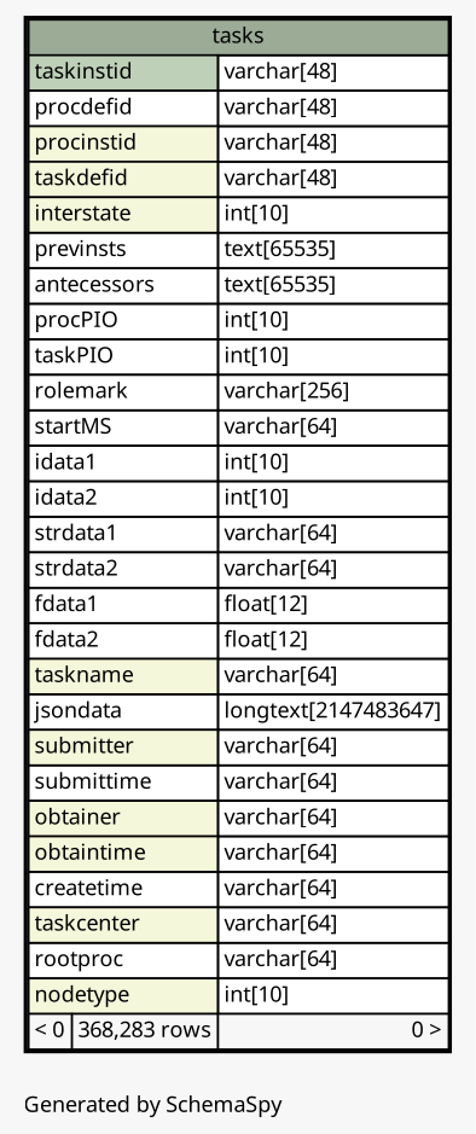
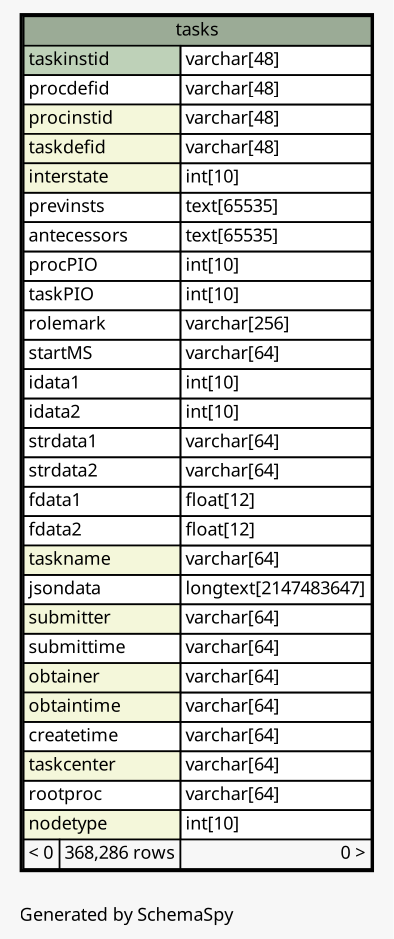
  digraph {
    bgcolor="#f7f7f7"
    fontname="Microsoft YaHei"
    fontsize=11
    label="\nGenerated by SchemaSpy"
    labeljust=l
    nodesep=0.18
    rankdir=RL
    ranksep=0.46
-   n1 [fontname="Microsoft YaHei" fontsize=11 label=<     <TABLE BORDER="2" CELLBORDER="1" CELLSPACING="0" BGCOLOR="#ffffff">       <TR><TD COLSPAN="3" BGCOLOR="#9bab96" ALIGN="CENTER">tasks</TD></TR>       <TR><TD PORT="taskinstid" COLSPAN="2" BGCOLOR="#bed1b8" ALIGN="LEFT">taskinstid</TD><TD PORT="taskinstid.type" ALIGN="LEFT">varchar[48]</TD></TR>       <TR><TD PORT="procdefid" COLSPAN="2" ALIGN="LEFT">procdefid</TD><TD PORT="procdefid.type" ALIGN="LEFT">varchar[48]</TD></TR>       <TR><TD PORT="procinstid" COLSPAN="2" BGCOLOR="#f4f7da" ALIGN="LEFT">procinstid</TD><TD PORT="procinstid.type" ALIGN="LEFT">varchar[48]</TD></TR>       <TR><TD PORT="taskdefid" COLSPAN="2" BGCOLOR="#f4f7da" ALIGN="LEFT">taskdefid</TD><TD PORT="taskdefid.type" ALIGN="LEFT">varchar[48]</TD></TR>       <TR><TD PORT="interstate" COLSPAN="2" BGCOLOR="#f4f7da" ALIGN="LEFT">interstate</TD><TD PORT="interstate.type" ALIGN="LEFT">int[10]</TD></TR>       <TR><TD PORT="previnsts" COLSPAN="2" ALIGN="LEFT">previnsts</TD><TD PORT="previnsts.type" ALIGN="LEFT">text[65535]</TD></TR>       <TR><TD PORT="antecessors" COLSPAN="2" ALIGN="LEFT">antecessors</TD><TD PORT="antecessors.type" ALIGN="LEFT">text[65535]</TD></TR>       <TR><TD PORT="procPIO" COLSPAN="2" ALIGN="LEFT">procPIO</TD><TD PORT="procPIO.type" ALIGN="LEFT">int[10]</TD></TR>       <TR><TD PORT="taskPIO" COLSPAN="2" ALIGN="LEFT">taskPIO</TD><TD PORT="taskPIO.type" ALIGN="LEFT">int[10]</TD></TR>       <TR><TD PORT="rolemark" COLSPAN="2" ALIGN="LEFT">rolemark</TD><TD PORT="rolemark.type" ALIGN="LEFT">varchar[256]</TD></TR>       <TR><TD PORT="startMS" COLSPAN="2" ALIGN="LEFT">startMS</TD><TD PORT="startMS.type" ALIGN="LEFT">varchar[64]</TD></TR>       <TR><TD PORT="idata1" COLSPAN="2" ALIGN="LEFT">idata1</TD><TD PORT="idata1.type" ALIGN="LEFT">int[10]</TD></TR>       <TR><TD PORT="idata2" COLSPAN="2" ALIGN="LEFT">idata2</TD><TD PORT="idata2.type" ALIGN="LEFT">int[10]</TD></TR>       <TR><TD PORT="strdata1" COLSPAN="2" ALIGN="LEFT">strdata1</TD><TD PORT="strdata1.type" ALIGN="LEFT">varchar[64]</TD></TR>       <TR><TD PORT="strdata2" COLSPAN="2" ALIGN="LEFT">strdata2</TD><TD PORT="strdata2.type" ALIGN="LEFT">varchar[64]</TD></TR>       <TR><TD PORT="fdata1" COLSPAN="2" ALIGN="LEFT">fdata1</TD><TD PORT="fdata1.type" ALIGN="LEFT">float[12]</TD></TR>       <TR><TD PORT="fdata2" COLSPAN="2" ALIGN="LEFT">fdata2</TD><TD PORT="fdata2.type" ALIGN="LEFT">float[12]</TD></TR>       <TR><TD PORT="taskname" COLSPAN="2" BGCOLOR="#f4f7da" ALIGN="LEFT">taskname</TD><TD PORT="taskname.type" ALIGN="LEFT">varchar[64]</TD></TR>       <TR><TD PORT="jsondata" COLSPAN="2" ALIGN="LEFT">jsondata</TD><TD PORT="jsondata.type" ALIGN="LEFT">longtext[2147483647]</TD></TR>       <TR><TD PORT="submitter" COLSPAN="2" BGCOLOR="#f4f7da" ALIGN="LEFT">submitter</TD><TD PORT="submitter.type" ALIGN="LEFT">varchar[64]</TD></TR>       <TR><TD PORT="submittime" COLSPAN="2" ALIGN="LEFT">submittime</TD><TD PORT="submittime.type" ALIGN="LEFT">varchar[64]</TD></TR>       <TR><TD PORT="obtainer" COLSPAN="2" BGCOLOR="#f4f7da" ALIGN="LEFT">obtainer</TD><TD PORT="obtainer.type" ALIGN="LEFT">varchar[64]</TD></TR>       <TR><TD PORT="obtaintime" COLSPAN="2" BGCOLOR="#f4f7da" ALIGN="LEFT">obtaintime</TD><TD PORT="obtaintime.type" ALIGN="LEFT">varchar[64]</TD></TR>       <TR><TD PORT="createtime" COLSPAN="2" ALIGN="LEFT">createtime</TD><TD PORT="createtime.type" ALIGN="LEFT">varchar[64]</TD></TR>       <TR><TD PORT="taskcenter" COLSPAN="2" BGCOLOR="#f4f7da" ALIGN="LEFT">taskcenter</TD><TD PORT="taskcenter.type" ALIGN="LEFT">varchar[64]</TD></TR>       <TR><TD PORT="rootproc" COLSPAN="2" ALIGN="LEFT">rootproc</TD><TD PORT="rootproc.type" ALIGN="LEFT">varchar[64]</TD></TR>       <TR><TD PORT="nodetype" COLSPAN="2" BGCOLOR="#f4f7da" ALIGN="LEFT">nodetype</TD><TD PORT="nodetype.type" ALIGN="LEFT">int[10]</TD></TR>       <TR><TD ALIGN="LEFT" BGCOLOR="#f7f7f7">&lt; 0</TD><TD ALIGN="RIGHT" BGCOLOR="#f7f7f7">368,283 rows</TD><TD ALIGN="RIGHT" BGCOLOR="#f7f7f7">0 &gt;</TD></TR>     </TABLE>> shape=plaintext]
+   n1 [fontname="Microsoft YaHei" fontsize=11 label=<     <TABLE BORDER="2" CELLBORDER="1" CELLSPACING="0" BGCOLOR="#ffffff">       <TR><TD COLSPAN="3" BGCOLOR="#9bab96" ALIGN="CENTER">tasks</TD></TR>       <TR><TD PORT="taskinstid" COLSPAN="2" BGCOLOR="#bed1b8" ALIGN="LEFT">taskinstid</TD><TD PORT="taskinstid.type" ALIGN="LEFT">varchar[48]</TD></TR>       <TR><TD PORT="procdefid" COLSPAN="2" ALIGN="LEFT">procdefid</TD><TD PORT="procdefid.type" ALIGN="LEFT">varchar[48]</TD></TR>       <TR><TD PORT="procinstid" COLSPAN="2" BGCOLOR="#f4f7da" ALIGN="LEFT">procinstid</TD><TD PORT="procinstid.type" ALIGN="LEFT">varchar[48]</TD></TR>       <TR><TD PORT="taskdefid" COLSPAN="2" BGCOLOR="#f4f7da" ALIGN="LEFT">taskdefid</TD><TD PORT="taskdefid.type" ALIGN="LEFT">varchar[48]</TD></TR>       <TR><TD PORT="interstate" COLSPAN="2" BGCOLOR="#f4f7da" ALIGN="LEFT">interstate</TD><TD PORT="interstate.type" ALIGN="LEFT">int[10]</TD></TR>       <TR><TD PORT="previnsts" COLSPAN="2" ALIGN="LEFT">previnsts</TD><TD PORT="previnsts.type" ALIGN="LEFT">text[65535]</TD></TR>       <TR><TD PORT="antecessors" COLSPAN="2" ALIGN="LEFT">antecessors</TD><TD PORT="antecessors.type" ALIGN="LEFT">text[65535]</TD></TR>       <TR><TD PORT="procPIO" COLSPAN="2" ALIGN="LEFT">procPIO</TD><TD PORT="procPIO.type" ALIGN="LEFT">int[10]</TD></TR>       <TR><TD PORT="taskPIO" COLSPAN="2" ALIGN="LEFT">taskPIO</TD><TD PORT="taskPIO.type" ALIGN="LEFT">int[10]</TD></TR>       <TR><TD PORT="rolemark" COLSPAN="2" ALIGN="LEFT">rolemark</TD><TD PORT="rolemark.type" ALIGN="LEFT">varchar[256]</TD></TR>       <TR><TD PORT="startMS" COLSPAN="2" ALIGN="LEFT">startMS</TD><TD PORT="startMS.type" ALIGN="LEFT">varchar[64]</TD></TR>       <TR><TD PORT="idata1" COLSPAN="2" ALIGN="LEFT">idata1</TD><TD PORT="idata1.type" ALIGN="LEFT">int[10]</TD></TR>       <TR><TD PORT="idata2" COLSPAN="2" ALIGN="LEFT">idata2</TD><TD PORT="idata2.type" ALIGN="LEFT">int[10]</TD></TR>       <TR><TD PORT="strdata1" COLSPAN="2" ALIGN="LEFT">strdata1</TD><TD PORT="strdata1.type" ALIGN="LEFT">varchar[64]</TD></TR>       <TR><TD PORT="strdata2" COLSPAN="2" ALIGN="LEFT">strdata2</TD><TD PORT="strdata2.type" ALIGN="LEFT">varchar[64]</TD></TR>       <TR><TD PORT="fdata1" COLSPAN="2" ALIGN="LEFT">fdata1</TD><TD PORT="fdata1.type" ALIGN="LEFT">float[12]</TD></TR>       <TR><TD PORT="fdata2" COLSPAN="2" ALIGN="LEFT">fdata2</TD><TD PORT="fdata2.type" ALIGN="LEFT">float[12]</TD></TR>       <TR><TD PORT="taskname" COLSPAN="2" BGCOLOR="#f4f7da" ALIGN="LEFT">taskname</TD><TD PORT="taskname.type" ALIGN="LEFT">varchar[64]</TD></TR>       <TR><TD PORT="jsondata" COLSPAN="2" ALIGN="LEFT">jsondata</TD><TD PORT="jsondata.type" ALIGN="LEFT">longtext[2147483647]</TD></TR>       <TR><TD PORT="submitter" COLSPAN="2" BGCOLOR="#f4f7da" ALIGN="LEFT">submitter</TD><TD PORT="submitter.type" ALIGN="LEFT">varchar[64]</TD></TR>       <TR><TD PORT="submittime" COLSPAN="2" ALIGN="LEFT">submittime</TD><TD PORT="submittime.type" ALIGN="LEFT">varchar[64]</TD></TR>       <TR><TD PORT="obtainer" COLSPAN="2" BGCOLOR="#f4f7da" ALIGN="LEFT">obtainer</TD><TD PORT="obtainer.type" ALIGN="LEFT">varchar[64]</TD></TR>       <TR><TD PORT="obtaintime" COLSPAN="2" BGCOLOR="#f4f7da" ALIGN="LEFT">obtaintime</TD><TD PORT="obtaintime.type" ALIGN="LEFT">varchar[64]</TD></TR>       <TR><TD PORT="createtime" COLSPAN="2" ALIGN="LEFT">createtime</TD><TD PORT="createtime.type" ALIGN="LEFT">varchar[64]</TD></TR>       <TR><TD PORT="taskcenter" COLSPAN="2" BGCOLOR="#f4f7da" ALIGN="LEFT">taskcenter</TD><TD PORT="taskcenter.type" ALIGN="LEFT">varchar[64]</TD></TR>       <TR><TD PORT="rootproc" COLSPAN="2" ALIGN="LEFT">rootproc</TD><TD PORT="rootproc.type" ALIGN="LEFT">varchar[64]</TD></TR>       <TR><TD PORT="nodetype" COLSPAN="2" BGCOLOR="#f4f7da" ALIGN="LEFT">nodetype</TD><TD PORT="nodetype.type" ALIGN="LEFT">int[10]</TD></TR>       <TR><TD ALIGN="LEFT" BGCOLOR="#f7f7f7">&lt; 0</TD><TD ALIGN="RIGHT" BGCOLOR="#f7f7f7">368,286 rows</TD><TD ALIGN="RIGHT" BGCOLOR="#f7f7f7">0 &gt;</TD></TR>     </TABLE>> shape=plaintext]
  }
